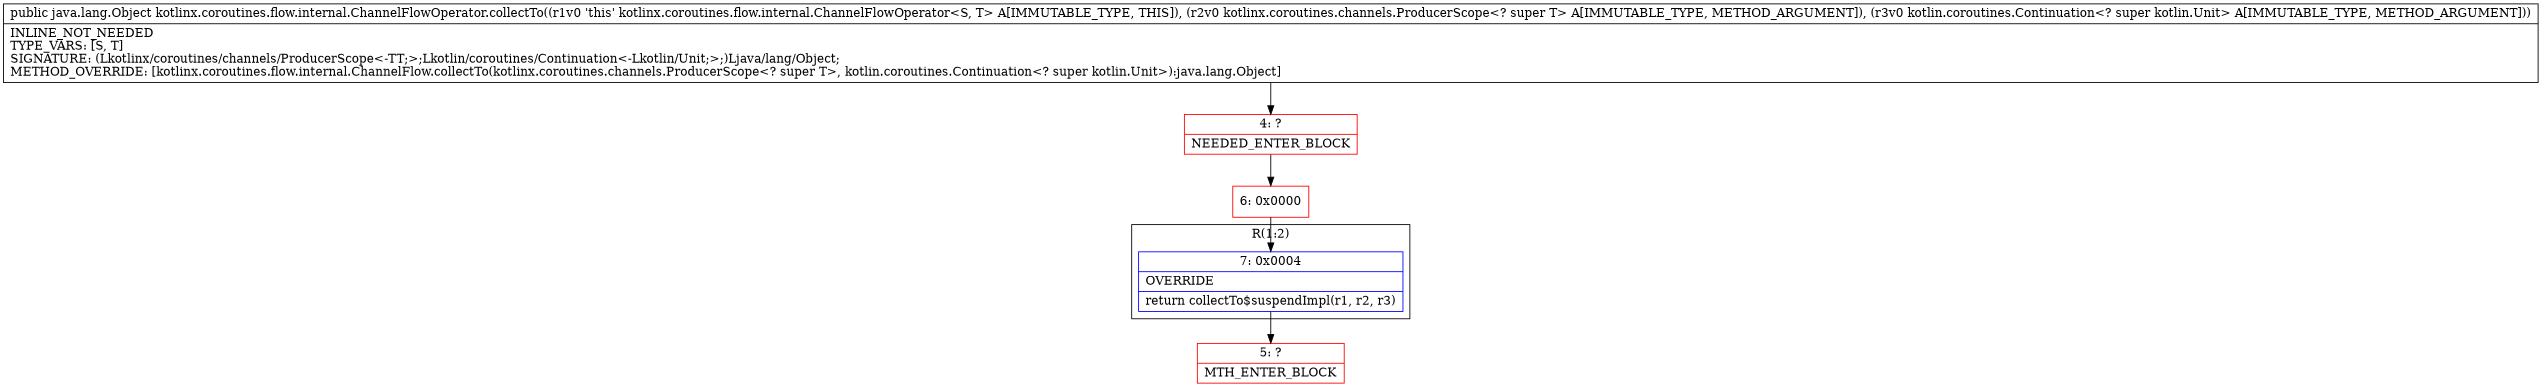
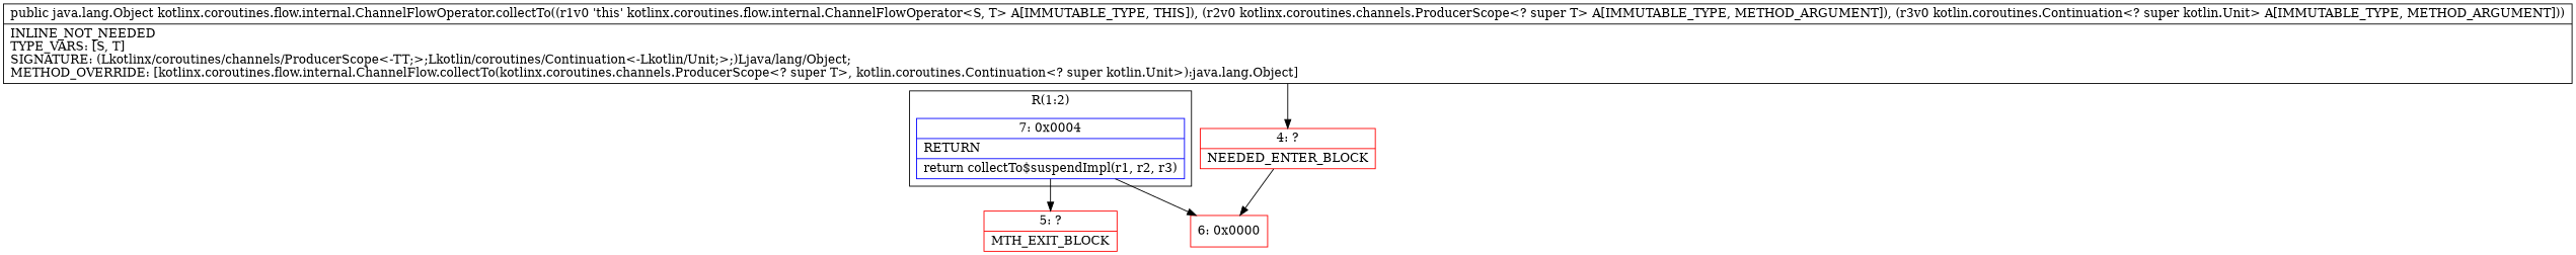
  digraph {
    node [color=red shape=record]
-   n1 [color=blue label="{7\:\ 0x0004|OVERRIDE\l|return collectTo$suspendImpl(r1, r2, r3)\l}"]
-   n2 [label="{5\:\ ?|MTH_ENTER_BLOCK\l}"]
+   n1 [color=blue label="{7\:\ 0x0004|RETURN\l|return collectTo$suspendImpl(r1, r2, r3)\l}"]
+   n2 [label="{5\:\ ?|MTH_EXIT_BLOCK\l}"]
    n3 [label="{4\:\ ?|NEEDED_ENTER_BLOCK\l}"]
    n4 [label="{6\:\ 0x0000}"]
    n5 [label="{public java.lang.Object kotlinx.coroutines.flow.internal.ChannelFlowOperator.collectTo((r1v0 'this' kotlinx.coroutines.flow.internal.ChannelFlowOperator\<S, T\> A[IMMUTABLE_TYPE, THIS]), (r2v0 kotlinx.coroutines.channels.ProducerScope\<? super T\> A[IMMUTABLE_TYPE, METHOD_ARGUMENT]), (r3v0 kotlin.coroutines.Continuation\<? super kotlin.Unit\> A[IMMUTABLE_TYPE, METHOD_ARGUMENT]))  | INLINE_NOT_NEEDED\lTYPE_VARS: [S, T]\lSIGNATURE: (Lkotlinx\/coroutines\/channels\/ProducerScope\<\-TT;\>;Lkotlin\/coroutines\/Continuation\<\-Lkotlin\/Unit;\>;)Ljava\/lang\/Object;\lMETHOD_OVERRIDE: [kotlinx.coroutines.flow.internal.ChannelFlow.collectTo(kotlinx.coroutines.channels.ProducerScope\<? super T\>, kotlin.coroutines.Continuation\<? super kotlin.Unit\>):java.lang.Object]\l}" color=""]
    subgraph cluster_1 {
      label="R(1:2)"
      n1
    }
    n1 -> n2
    n3 -> n4
-   n4 -> n1
+   n1 -> n4
    n5 -> n3
  }
